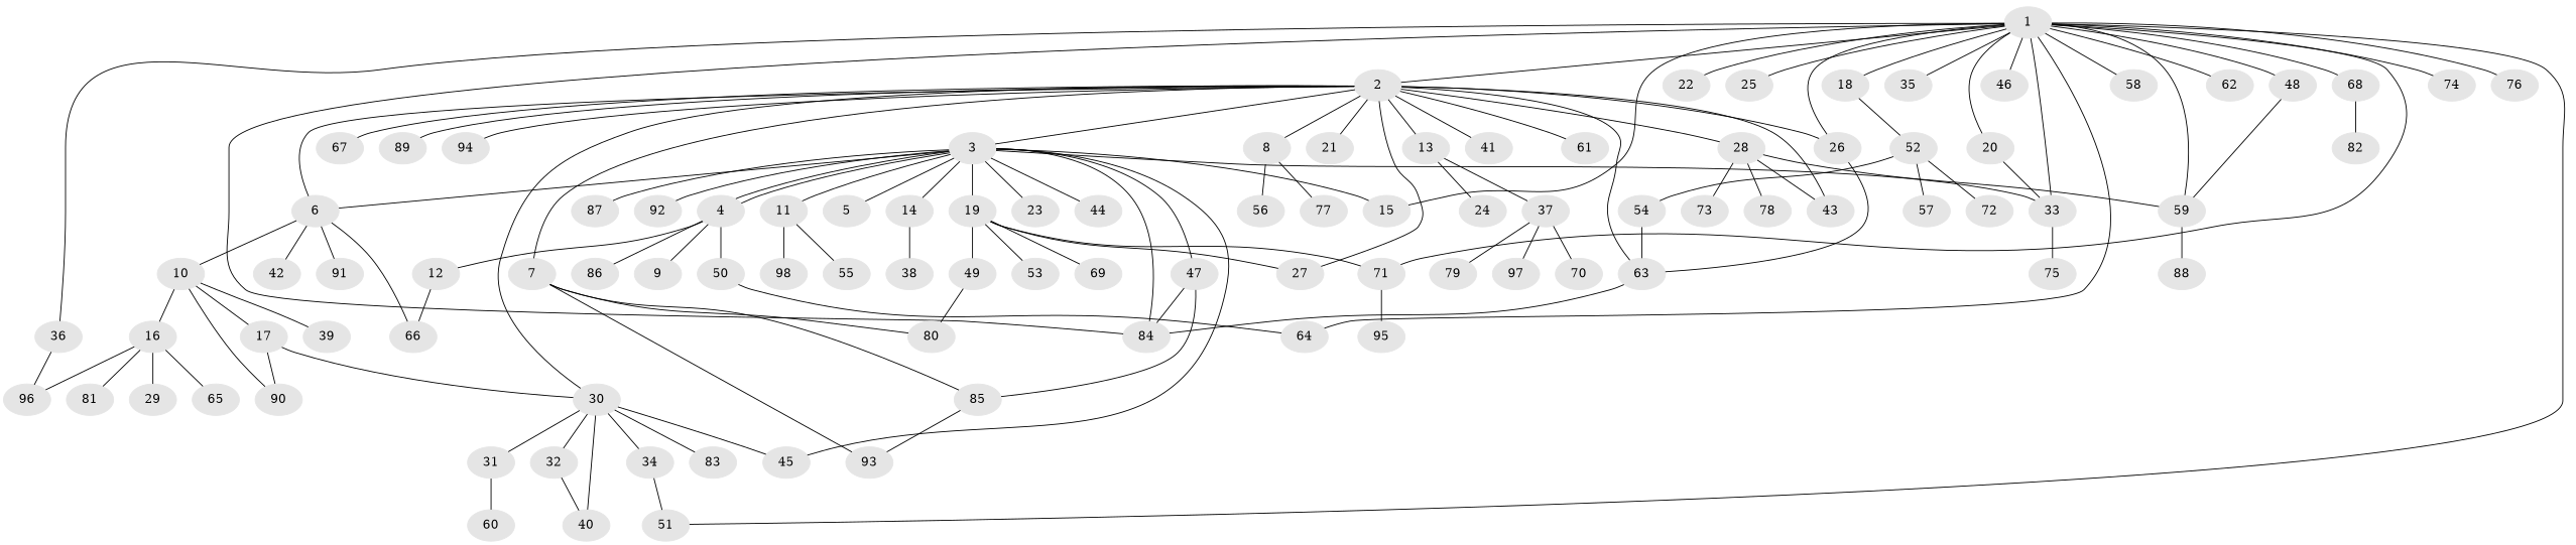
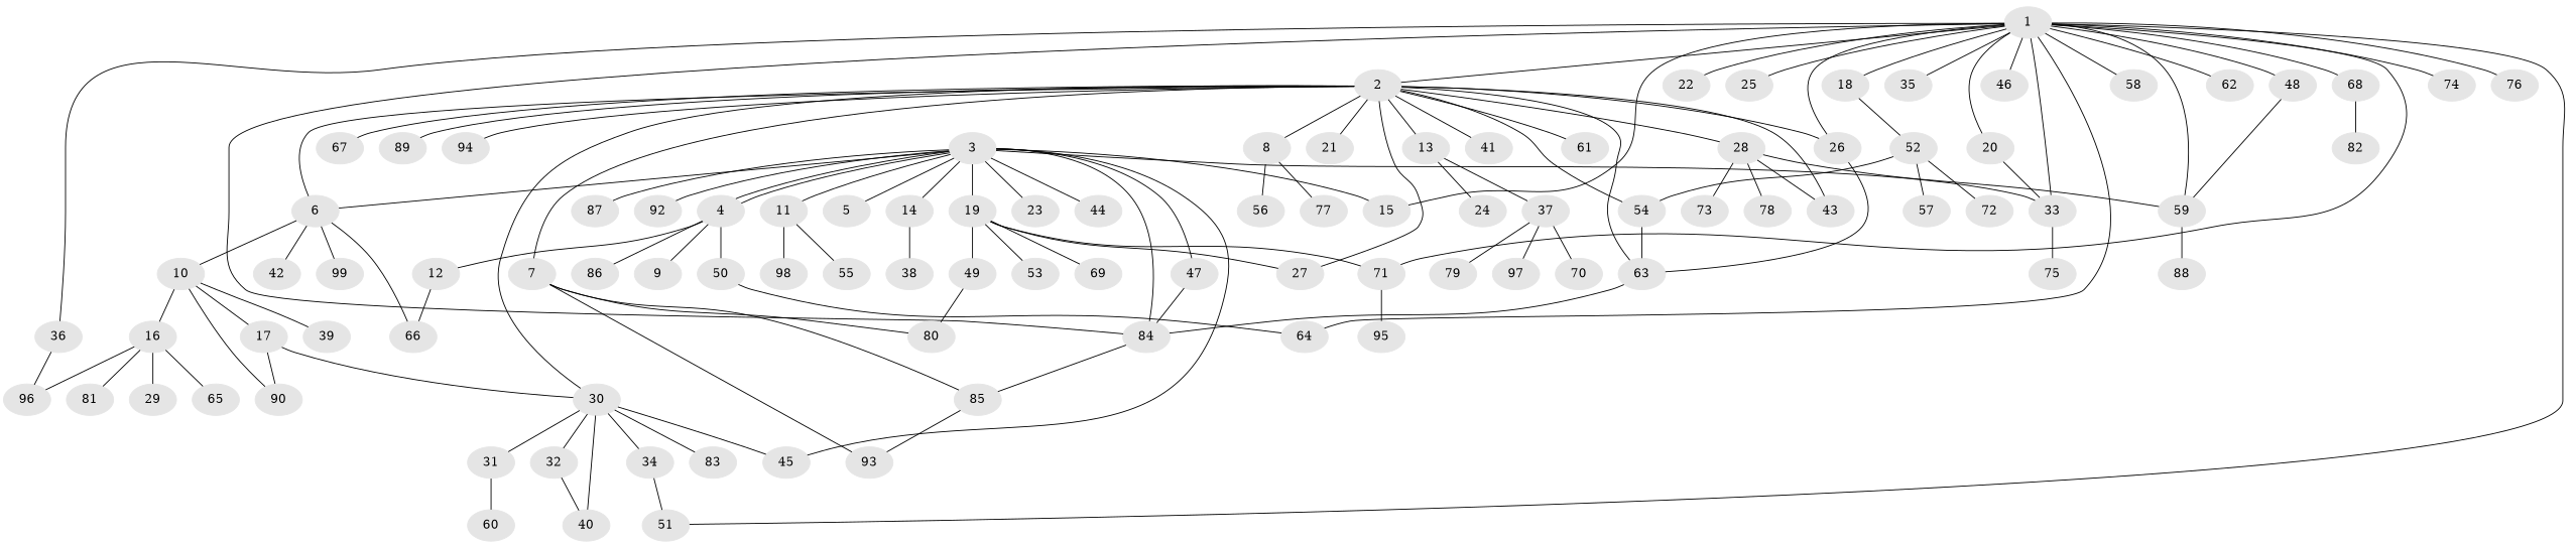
  graph {
    node [color=gray90 style=filled]
    1
    2
    15
    18
    20
    22
    25
    26
    33
    35
    36
    46
    48
    51
    58
    59
    62
    64
    68
    71
    74
    76
    84
    3
    6
    7
    8
    13
    21
    27
    28
    30
    41
    43
    61
    63
    67
    89
    94
    4
    5
    11
    14
    19
    23
    44
    45
    47
    87
    92
    52
    75
    96
    88
    82
    95
    85
    10
    42
    66
-   91
+   91 [label=99]
    80
    93
    77
    56
    24
    37
    73
    78
    31
    32
    34
    40
    83
    9
    12
    50
    86
    55
    98
    38
    49
    53
    69
    16
    17
    39
    90
    29
    65
    81
    70
    79
    97
    54
    57
    72
    60
    1 -- 2
    1 -- 15
    1 -- 18
    1 -- 20
    1 -- 22
    1 -- 25
    1 -- 26
    1 -- 33
    1 -- 35
    1 -- 36
    1 -- 46
    1 -- 48
    1 -- 51
    1 -- 58
    1 -- 59
    1 -- 62
    1 -- 64
    1 -- 68
    1 -- 71
    1 -- 74
    1 -- 76
    1 -- 84
    2 -- 26
-   2 -- 3
+   2 -- 54
    2 -- 6
    2 -- 7
    2 -- 8
    2 -- 13
    2 -- 21
    2 -- 27
    2 -- 28
    2 -- 30
    2 -- 41
    2 -- 43
    2 -- 61
    2 -- 63
    2 -- 67
    2 -- 89
    2 -- 94
    18 -- 52
    20 -- 33
    26 -- 63
    33 -- 75
    36 -- 96
    48 -- 59
    59 -- 88
    68 -- 82
    71 -- 95
-   47 -- 85
+   84 -- 85
    3 -- 15
    3 -- 33
    3 -- 84
    3 -- 6
    3 -- 4
    3 -- 4
    3 -- 5
    3 -- 11
    3 -- 14
    3 -- 19
    3 -- 23
    3 -- 44
    3 -- 45
    3 -- 47
    3 -- 87
    3 -- 92
    6 -- 10
    6 -- 42
    6 -- 66
    6 -- 91
    7 -- 85
    7 -- 80
    7 -- 93
    8 -- 77
    8 -- 56
    13 -- 24
    13 -- 37
    28 -- 59
    28 -- 43
    28 -- 73
    28 -- 78
    30 -- 45
    30 -- 31
    30 -- 32
    30 -- 34
    30 -- 40
    30 -- 83
    63 -- 84
    4 -- 9
    4 -- 12
    4 -- 50
    4 -- 86
    11 -- 55
    11 -- 98
    14 -- 38
    19 -- 71
    19 -- 27
    19 -- 49
    19 -- 53
    19 -- 69
    47 -- 84
    52 -- 54
    52 -- 57
    52 -- 72
    85 -- 93
    10 -- 16
    10 -- 17
    10 -- 39
    10 -- 90
    37 -- 70
    37 -- 79
    37 -- 97
    31 -- 60
    32 -- 40
    34 -- 51
    12 -- 66
    50 -- 64
    49 -- 80
    16 -- 96
    16 -- 29
    16 -- 65
    16 -- 81
    17 -- 30
    17 -- 90
    54 -- 63
  }
